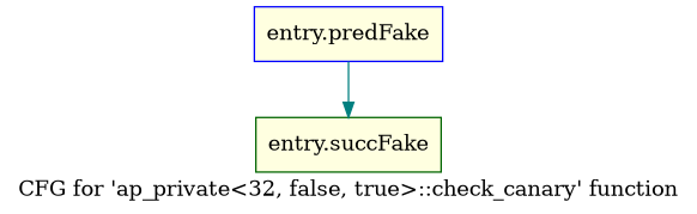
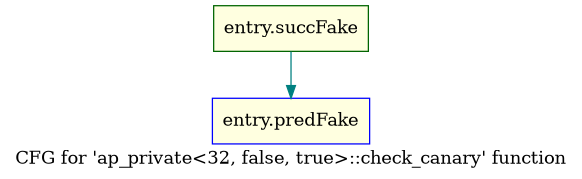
  digraph {
    label="CFG for 'ap_private\<32, false, true\>::check_canary' function"
    node [shape=record style=filled fillcolor=lightyellow]
    n1 [label="{entry.predFake}" color=blue]
    n2 [filename="/home/omerfaruk/tools/Xilinx/Vitis_HLS/2023.2/include/etc/ap_private.h" label="{entry.succFake}" linenumber=1384 color=darkgreen]
-   n1 -> n2 [execusionnum=387 filename="/home/omerfaruk/tools/Xilinx/Vitis_HLS/2023.2/include/etc/ap_private.h" color=teal style=solid]
+   n2 -> n1 [execusionnum=387 filename="/home/omerfaruk/tools/Xilinx/Vitis_HLS/2023.2/include/etc/ap_private.h" color=teal style=solid]
  }
